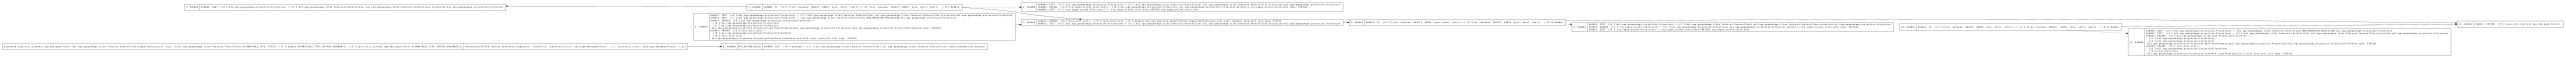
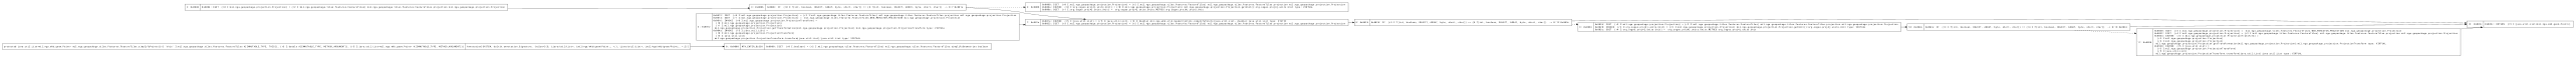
  digraph {
    fontname="Roboto Mono"
    rankdir=LR
    node [fontname="Roboto Mono" shape=record]
    edge [fontname="Roboto Mono"]
-   n1 [label="{0\:\ 0x0000|MTH_RETURN_BLOCK\l|0x0000: IGET  (r0 I:boolean) = (r2 I:mil.nga.geopackage.tiles.features.FeatureTiles) mil.nga.geopackage.tiles.features.FeatureTiles.simplifyGeometries boolean \l}"]
+   n1 [label="{0\:\ 0x0000|MTH_ENTER_BLOCK\l|0x0000: IGET  (r0 I:boolean) = (r2 I:mil.nga.geopackage.tiles.features.FeatureTiles) mil.nga.geopackage.tiles.features.FeatureTiles.simplifyGeometries boolean \l}"]
    n2 [label="{2\:\ 0x0004|0x0004: IGET  (r0 I:mil.nga.geopackage.projection.Projection) = (r2 I:mil.nga.geopackage.tiles.features.FeatureTiles) mil.nga.geopackage.tiles.features.FeatureTiles.projection mil.nga.geopackage.projection.Projection \l}"]
    n3 [label="{3\:\ 0x0006|0x0006: IF  (r0 I:?[int, boolean, OBJECT, ARRAY, byte, short, char]) == (0 ?[int, boolean, OBJECT, ARRAY, byte, short, char])  \-\> B:7:0x001e \l}"]
    n4 [label="{12\:\ 0x003c|0x003c: RETURN  (r5 I:java.util.List\<mil.nga.wkb.geom.Point\>) \l}"]
    n5 [label="{4\:\ 0x0008|0x0008: IGET  (r0 I:mil.nga.geopackage.projection.Projection) = (r2 I:mil.nga.geopackage.tiles.features.FeatureTiles) mil.nga.geopackage.tiles.features.FeatureTiles.projection mil.nga.geopackage.projection.Projection \l0x000a: INVOKE  (r0 I:org.osgeo.proj4j.units.Unit) = (r0 I:mil.nga.geopackage.projection.Projection) mil.nga.geopackage.projection.Projection.getUnit():org.osgeo.proj4j.units.Unit type: VIRTUAL \l0x000e: SGET  (r1 I:org.osgeo.proj4j.units.Unit) =  org.osgeo.proj4j.units.Units.METRES org.osgeo.proj4j.units.Unit \l}"]
    n6 [label="{7\:\ 0x001e|0x001e: INVOKE  (r5 I:java.util.List) = (r5 I:java.util.List), (r3 I:double) mil.nga.wkb.util.GeometryUtils.simplifyPoints(java.util.List, double):java.util.List type: STATIC \l0x0022: IGET  (r3 I:mil.nga.geopackage.projection.Projection) = (r2 I:mil.nga.geopackage.tiles.features.FeatureTiles) mil.nga.geopackage.tiles.features.FeatureTiles.projection mil.nga.geopackage.projection.Projection \l}"]
    n7 [label="{8\:\ 0x0024|0x0024: IF  (r3 I:?[int, boolean, OBJECT, ARRAY, byte, short, char]) == (0 ?[int, boolean, OBJECT, ARRAY, byte, short, char])  \-\> B:12:0x003c \l}"]
    n8 [label="{6\:\ 0x0012|0x0012: IGET  (r0 I:mil.nga.geopackage.projection.Projection) = (r2 I:mil.nga.geopackage.tiles.features.FeatureTiles) mil.nga.geopackage.tiles.features.FeatureTiles.projection mil.nga.geopackage.projection.Projection \l0x0014: SGET  (r1 I:mil.nga.geopackage.projection.Projection) =  mil.nga.geopackage.tiles.features.FeatureTiles.WEB_MERCATOR_PROJECTION mil.nga.geopackage.projection.Projection \l0x0016: INVOKE  (r0 I:mil.nga.geopackage.projection.ProjectionTransform) = \l  (r0 I:mil.nga.geopackage.projection.Projection)\l  (r1 I:mil.nga.geopackage.projection.Projection)\l mil.nga.geopackage.projection.Projection.getTransformation(mil.nga.geopackage.projection.Projection):mil.nga.geopackage.projection.ProjectionTransform type: VIRTUAL \l0x004a: INVOKE  (r5 I:java.util.List) = \l  (r0 I:mil.nga.geopackage.projection.ProjectionTransform)\l  (r5 I:java.util.List)\l mil.nga.geopackage.projection.ProjectionTransform.transform(java.util.List):java.util.List type: VIRTUAL \l}"]
    n9 [label="{9\:\ 0x0026|0x0026: IGET  (r3 I:mil.nga.geopackage.projection.Projection) = (r2 I:mil.nga.geopackage.tiles.features.FeatureTiles) mil.nga.geopackage.tiles.features.FeatureTiles.projection mil.nga.geopackage.projection.Projection \l0x0028: INVOKE  (r3 I:org.osgeo.proj4j.units.Unit) = (r3 I:mil.nga.geopackage.projection.Projection) mil.nga.geopackage.projection.Projection.getUnit():org.osgeo.proj4j.units.Unit type: VIRTUAL \l0x002c: SGET  (r4 I:org.osgeo.proj4j.units.Unit) =  org.osgeo.proj4j.units.Units.METRES org.osgeo.proj4j.units.Unit \l}"]
    n10 [label="{10\:\ 0x002e|0x002e: IF  (r3 I:?[int, boolean, OBJECT, ARRAY, byte, short, char]) == (r4 I:?[int, boolean, OBJECT, ARRAY, byte, short, char])  \-\> B:12:0x003c \l}"]
    n11 [label="{11\:\ 0x0030|0x0030: SGET  (r3 I:mil.nga.geopackage.projection.Projection) =  mil.nga.geopackage.tiles.features.FeatureTiles.WEB_MERCATOR_PROJECTION mil.nga.geopackage.projection.Projection \l0x0032: IGET  (r4 I:mil.nga.geopackage.projection.Projection) = (r2 I:mil.nga.geopackage.tiles.features.FeatureTiles) mil.nga.geopackage.tiles.features.FeatureTiles.projection mil.nga.geopackage.projection.Projection \l0x0034: INVOKE  (r3 I:mil.nga.geopackage.projection.ProjectionTransform) = \l  (r3 I:mil.nga.geopackage.projection.Projection)\l  (r4 I:mil.nga.geopackage.projection.Projection)\l mil.nga.geopackage.projection.Projection.getTransformation(mil.nga.geopackage.projection.Projection):mil.nga.geopackage.projection.ProjectionTransform type: VIRTUAL \l0x0938: INVOKE  (r5 I:java.util.List) = \l  (r3 I:mil.nga.geopackage.projection.ProjectionTransform)\l  (r5 I:java.util.List)\l mil.nga.geopackage.projection.ProjectionTransform.transform(java.util.List):java.util.List type: VIRTUAL \l}"]
    n12 [label="{protected java.util.List\<mil.nga.wkb.geom.Point\> mil.nga.geopackage.tiles.features.FeatureTiles.simplifyPoints((r2 'this' I:mil.nga.geopackage.tiles.features.FeatureTiles A[IMMUTABLE_TYPE, THIS]), (r3 I:double A[IMMUTABLE_TYPE, METHOD_ARGUMENT]), (r5 I:java.util.List\<mil.nga.wkb.geom.Point\> A[IMMUTABLE_TYPE, METHOD_ARGUMENT]))  | Annotation[SYSTEM, dalvik.annotation.Signature, \{value=[(D, Ljava\/util\/List\<, Lmil\/nga\/wkb\/geom\/Point;, \>;), Ljava\/util\/List\<, Lmil\/nga\/wkb\/geom\/Point;, \>;]\}]\l}"]
-   n3 -> n2
+   n2 -> n3
    n3 -> n5 [style=dashed]
    n3 -> n6
    n6 -> n7
    n7 -> n4
    n7 -> n9 [style=dashed]
    n8 -> n6
+   n9 -> n10
    n10 -> n4
    n10 -> n11 [style=dashed]
+   n11 -> n4
    n12 -> n1
  }
